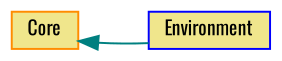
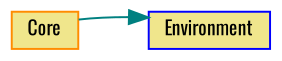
  digraph {
    rankdir=LR
    fontname=Oswald
    node [fillcolor=khaki fontname=Oswald fontsize=10 shape=box style=filled]
    n1 [color=darkorange height=0.2 label=Core width=0.4]
    n2 [color=blue fontcolor=black height=0.2 label=Environment width=0.4]
-   n1 -> n2 [dir=back fontname=Oswald fontsize=10 labelfontname=Helvetica labelfontsize=10 shape=plaintext style=solid color=teal]
+   n2 -> n1 [dir=back fontname=Oswald fontsize=10 labelfontname=Helvetica labelfontsize=10 shape=plaintext style=solid color=teal]
  }
